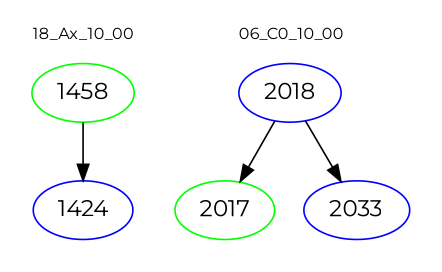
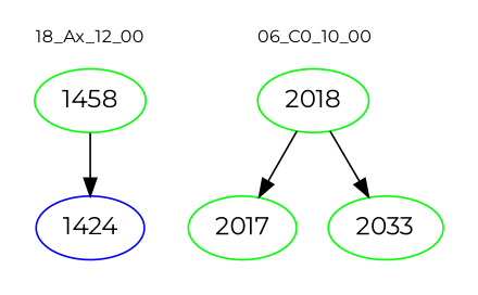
  digraph {
    fontname=Montserrat
    node [color=green fontname=Montserrat]
    edge [color=black fontname=Montserrat]
    n1 [label=1458]
    n2 [color=blue label=1424]
-   n3 [color=blue label=2018]
+   n3 [label=2018]
    n4 [label=2017]
-   n5 [color=blue label=2033]
+   n5 [label=2033]
    subgraph cluster_1 {
      color=white
      fontsize=10
-     label="18_Ax_10_00"
+     label="18_Ax_12_00"
      n1
      n2
    }
    subgraph cluster_2 {
      color=white
      fontsize=10
      label="06_C0_10_00"
      n3
      n4
      n5
    }
    n1 -> n2
    n3 -> n4
    n3 -> n5
  }
